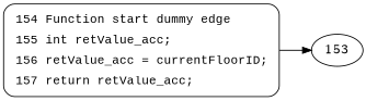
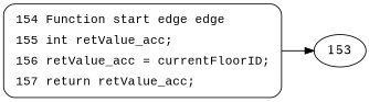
  digraph {
    rankdir=LR
-   n1 [fillcolor=white fontname="Courier New" label=<<table border="0" cellborder="0" cellpadding="3" bgcolor="white"><tr><td align="right">154</td><td align="left">Function start dummy edge</td></tr><tr><td align="right">155</td><td align="left">int retValue_acc;</td></tr><tr><td align="right">156</td><td align="left">retValue_acc = currentFloorID;</td></tr><tr><td align="right">157</td><td align="left">return retValue_acc;</td></tr></table>> penwidth=1 shape=Mrecord style="filled,bold"]
+   n1 [fillcolor=white fontname="Courier New" label=<<table border="0" cellborder="0" cellpadding="3" bgcolor="white"><tr><td align="right">154</td><td align="left">Function start edge edge</td></tr><tr><td align="right">155</td><td align="left">int retValue_acc;</td></tr><tr><td align="right">156</td><td align="left">retValue_acc = currentFloorID;</td></tr><tr><td align="right">157</td><td align="left">return retValue_acc;</td></tr></table>> penwidth=1 shape=Mrecord style="filled,bold"]
    153
    n1 -> 153
  }
